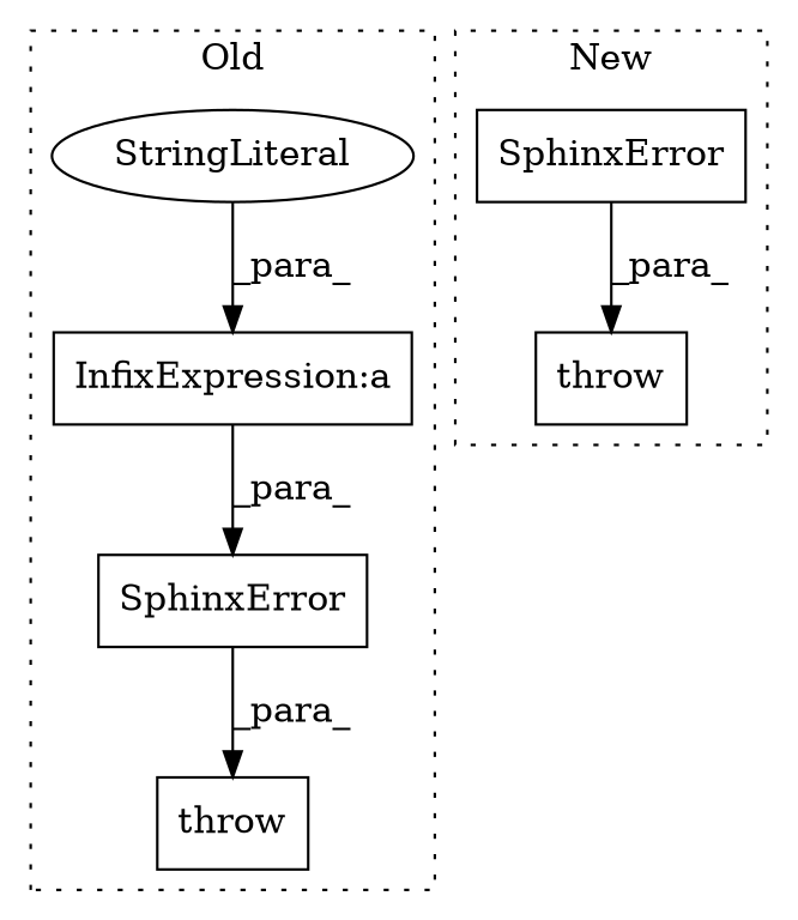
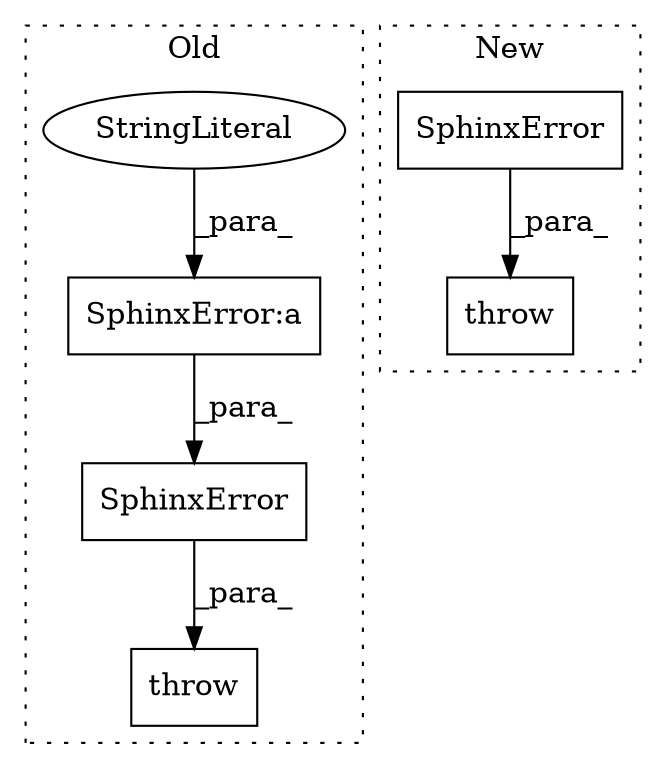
  digraph {
    node [a=32 l=6 shape=box]
    n1 [l="12,2" label=SphinxError s="665,758"]
-   n2 [a=27 l=10 label="InfixExpression:a" s=730]
+   n2 [a=27 l=10 label="SphinxError:a" s=730]
    n3 [a=53 label=throw s=659]
    n4 [a=45 l=53 label=StringLiteral s=677 shape=ellipse]
    n5 [a=53 label=throw s=885]
    n6 [l=13 label=SphinxError s=891]
    subgraph cluster_1 {
      label=Old
      style=dotted
      n1
      n2
      n3
      n4
    }
    subgraph cluster_2 {
      label=New
      style=dotted
      n5
      n6
    }
    n1 -> n3 [label=_para_]
    n2 -> n1 [label=_para_]
    n4 -> n2 [label=_para_]
    n6 -> n5 [label=_para_]
  }
